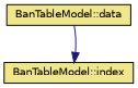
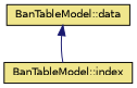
  digraph {
    rankdir=TB
    node [color=black fillcolor=khaki fontname=Helvetica fontsize=10 shape=record style=filled]
    n1 [fontcolor=black height=0.2 label="BanTableModel::data" width=0.4]
    n2 [height=0.2 label="BanTableModel::index" width=0.4]
-   n2 -> n1 [color=midnightblue dir=back fontname=Helvetica fontsize=10 labelfontname=Helvetica labelfontsize=10 style=solid]
+   n1 -> n2 [color=midnightblue dir=back fontname=Helvetica fontsize=10 labelfontname=Helvetica labelfontsize=10 style=solid]
  }
